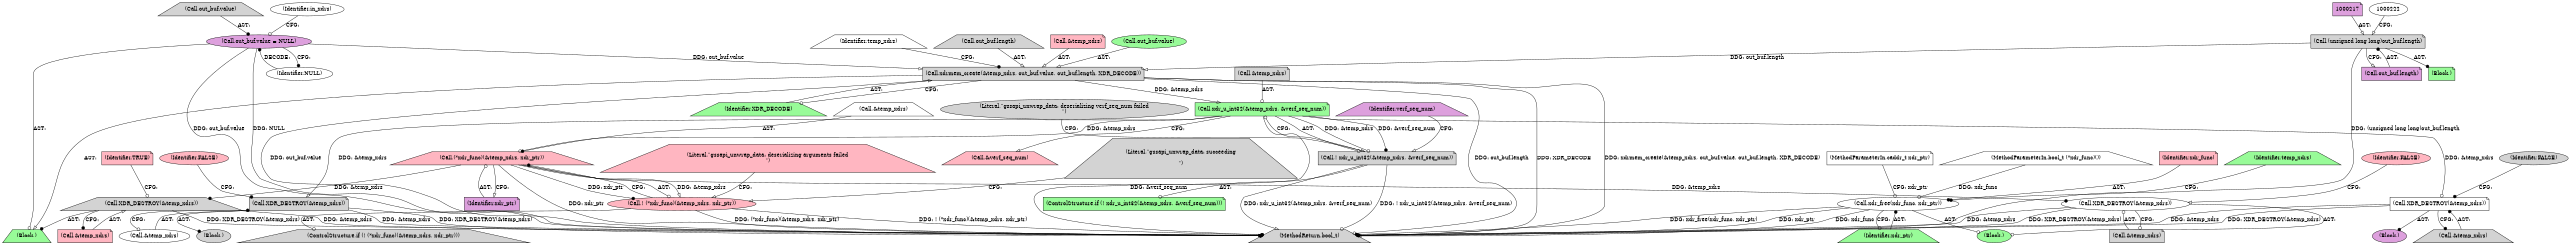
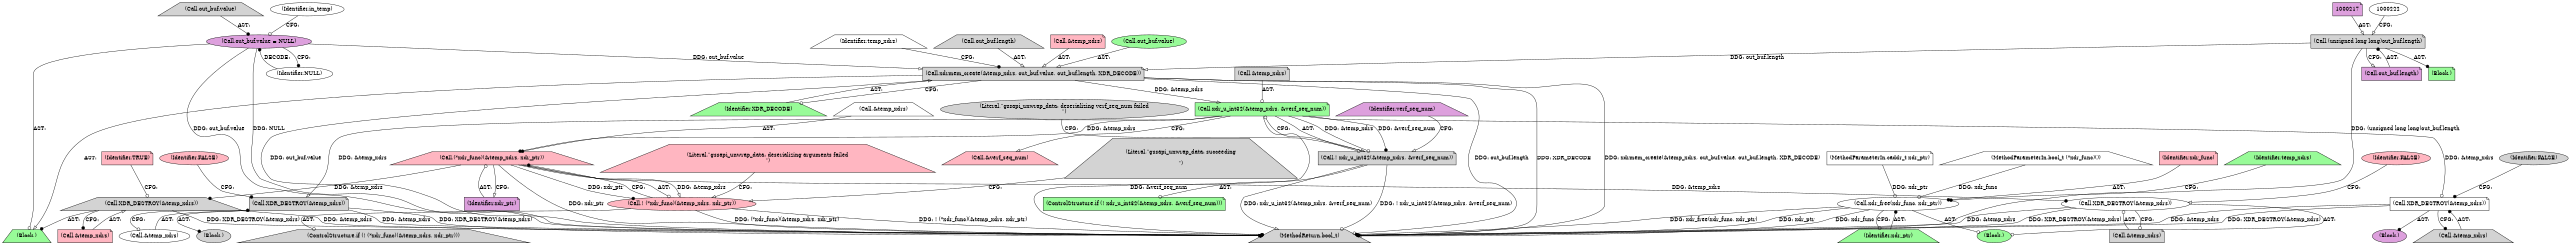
  digraph {
    node [fillcolor=lightgrey shape=note style=filled]
    edge [arrowhead=odot]
    n1 [label="(Call,xdrmem_create(&temp_xdrs, out_buf.value, out_buf.length, XDR_DECODE))"]
    n2 [fillcolor=palegreen label="(Call,xdr_u_int32(&temp_xdrs, &verf_seq_num))"]
    n3 [label="(MethodReturn,bool_t)" shape=trapezium]
    n4 [fillcolor=palegreen label="(Identifier,XDR_DECODE)" shape=trapezium]
    n5 [fillcolor=palegreen label="(Block,)" shape=trapezium]
    n6 [label="(Call,! xdr_u_int32(&temp_xdrs, &verf_seq_num))"]
    n7 [label="(Call,XDR_DESTROY(&temp_xdrs))"]
    n8 [fillcolor=white label="(Call,XDR_DESTROY(&temp_xdrs))"]
    n9 [fillcolor=lightpink label="(Call,(*xdr_func)(&temp_xdrs, xdr_ptr))" shape=trapezium]
    n10 [fillcolor=lightpink label="(Call,&verf_seq_num)" shape=trapezium]
    n11 [fillcolor=plum label="(Call,out_buf.value = NULL)" shape=ellipse]
    n12 [fillcolor=white label="(Identifier,NULL)" shape=ellipse]
    n13 [label="(Call,(unsigned long long)out_buf.length)"]
    n14 [fillcolor=plum label="(Call,out_buf.length)"]
    n15 [fillcolor=palegreen label="(Block,)"]
    n16 [fillcolor=palegreen label="(ControlStructure,if (! xdr_u_int32(&temp_xdrs, &verf_seq_num)))"]
    n17 [label="(Block,)" shape=ellipse]
    n18 [fillcolor=white label="(Call,&temp_xdrs)" shape=ellipse]
    n19 [label="(Call,&temp_xdrs)" shape=trapezium]
    n20 [fillcolor=plum label="(Block,)" shape=ellipse]
    n21 [fillcolor=lightpink label="(Call,! (*xdr_func)(&temp_xdrs, xdr_ptr))" shape=ellipse]
    n22 [fillcolor=white label="(Call,XDR_DESTROY(&temp_xdrs))" shape=ellipse]
    n23 [label="(Call,XDR_DESTROY(&temp_xdrs))" shape=trapezium]
    n24 [fillcolor=plum label="(Identifier,xdr_ptr)"]
    n25 [label="(ControlStructure,if (! (*xdr_func)(&temp_xdrs, xdr_ptr)))" shape=trapezium]
    n26 [fillcolor=white label="(Call,xdr_free(xdr_func, xdr_ptr))" shape=ellipse]
    n27 [fillcolor=palegreen label="(Identifier,xdr_ptr)" shape=trapezium]
    n28 [fillcolor=palegreen label="(Block,)" shape=ellipse]
    n29 [label="(Call,&temp_xdrs)"]
    n30 [fillcolor=lightpink label="(Call,&temp_xdrs)"]
    n31 [label="(Call,out_buf.value)" shape=trapezium]
-   n32 [fillcolor=white label="(Identifier,in_xdrs)" shape=ellipse]
+   n32 [fillcolor=white label="(Identifier,in_temp)" shape=ellipse]
    n33 [fillcolor=white label="(Call,&temp_xdrs)" shape=trapezium]
    n34 [fillcolor=lightpink label="(Literal,\"gssapi_unwrap_data: deserializing arguments failed\n\")" shape=trapezium]
    n35 [fillcolor=lightpink label="(Call,&temp_xdrs)"]
    n36 [fillcolor=lightpink label="(Identifier,FALSE)" shape=ellipse]
    n37 [label="(Identifier,FALSE)" shape=ellipse]
    n38 [label="(Literal,\"gssapi_unwrap_data: deserializing verf_seq_num failed\n\")" shape=ellipse]
    n39 [fillcolor=white label="(MethodParameterIn,caddr_t xdr_ptr)"]
    n40 [fillcolor=palegreen label="(Call,out_buf.value)" shape=ellipse]
    n41 [fillcolor=white label="(MethodParameterIn,bool_t (*xdr_func)())" shape=trapezium]
    n42 [fillcolor=lightpink label="(Identifier,xdr_func)"]
    n43 [label="(Literal,\"gssapi_unwrap_data: succeeding\n\n\")" shape=trapezium]
    n44 [label="(Call,&temp_xdrs)"]
    n45 [fillcolor=plum label="(Identifier,verf_seq_num)" shape=trapezium]
    n46 [fillcolor=lightpink label="(Identifier,FALSE)" shape=ellipse]
    n47 [fillcolor=white label="(Identifier,temp_xdrs)" shape=trapezium]
    n48 [label="(Call,out_buf.length)" shape=trapezium]
    n49 [fillcolor=lightpink label="(Identifier,TRUE)"]
    n50 [fillcolor=palegreen label="(Identifier,temp_xdrs)" shape=trapezium]
    1000217 [fillcolor=plum]
    1000222 [fillcolor=white shape=ellipse]
    n1 -> n2 [arrowhead=onormal label="DDG: &temp_xdrs"]
    n1 -> n3 [label="DDG: XDR_DECODE"]
    n1 -> n3 [label="DDG: xdrmem_create(&temp_xdrs, out_buf.value, out_buf.length, XDR_DECODE)"]
    n1 -> n3 [label="DDG: out_buf.value"]
    n1 -> n3 [label="DDG: out_buf.length"]
    n1 -> n4 [label="CFG: "]
    n1 -> n5 [arrowhead=onormal label="AST: "]
    n2 -> n3 [arrowhead=dot label="DDG: &verf_seq_num"]
    n2 -> n6 [label="AST: "]
    n2 -> n6 [label="DDG: &temp_xdrs"]
    n2 -> n6 [arrowhead=dot label="DDG: &verf_seq_num"]
    n2 -> n7 [arrowhead=onormal label="DDG: &temp_xdrs"]
    n2 -> n8 [label="DDG: &temp_xdrs"]
-   n2 -> n9 [label="DDG: &temp_xdrs"]
+   n2 -> n9 [arrowhead=dot label="DDG: &temp_xdrs"]
    n2 -> n10 [arrowhead=onormal label="CFG: "]
    n4 -> n1 [arrowhead=onormal label="AST: "]
    n6 -> n2 [label="CFG: "]
    n6 -> n3 [arrowhead=onormal label="DDG: xdr_u_int32(&temp_xdrs, &verf_seq_num)"]
    n6 -> n3 [label="DDG: ! xdr_u_int32(&temp_xdrs, &verf_seq_num)"]
    n6 -> n16 [label="AST: "]
    n7 -> n3 [arrowhead=onormal label="DDG: &temp_xdrs"]
    n7 -> n3 [arrowhead=dot label="DDG: XDR_DESTROY(&temp_xdrs)"]
    n7 -> n17 [arrowhead=dot label="AST: "]
    n7 -> n18 [label="CFG: "]
    n8 -> n3 [label="DDG: XDR_DESTROY(&temp_xdrs)"]
    n8 -> n3 [label="DDG: &temp_xdrs"]
    n8 -> n19 [arrowhead=dot label="CFG: "]
    n8 -> n20 [arrowhead=dot label="AST: "]
    n9 -> n3 [arrowhead=onormal label="DDG: xdr_ptr"]
    n9 -> n21 [label="AST: "]
    n9 -> n21 [arrowhead=onormal label="DDG: &temp_xdrs"]
    n9 -> n21 [arrowhead=dot label="DDG: xdr_ptr"]
    n9 -> n22 [arrowhead=dot label="DDG: &temp_xdrs"]
    n9 -> n23 [arrowhead=dot label="DDG: &temp_xdrs"]
    n9 -> n24 [arrowhead=onormal label="CFG: "]
    n11 -> n1 [arrowhead=onormal label="DDG: out_buf.value"]
    n11 -> n3 [arrowhead=dot label="DDG: out_buf.value"]
    n11 -> n3 [label="DDG: NULL"]
    n11 -> n5 [label="AST: "]
    n11 -> n12 [arrowhead=dot label="CFG: "]
    n12 -> n11 [arrowhead=dot label="DECODE: "]
    n13 -> n1 [arrowhead=onormal label="DDG: out_buf.length"]
    n13 -> n3 [arrowhead=onormal label="DDG: (unsigned long long)out_buf.length"]
    n13 -> n14 [arrowhead=onormal label="CFG: "]
    n13 -> n15 [arrowhead=dot label="AST: "]
    n14 -> n13 [arrowhead=dot label="AST: "]
    n18 -> n7 [arrowhead=dot label="AST: "]
    n19 -> n8 [arrowhead=dot label="AST: "]
    n21 -> n3 [arrowhead=dot label="DDG: ! (*xdr_func)(&temp_xdrs, xdr_ptr)"]
    n21 -> n3 [label="DDG: (*xdr_func)(&temp_xdrs, xdr_ptr)"]
    n21 -> n9 [arrowhead=dot label="CFG: "]
    n21 -> n25 [label="AST: "]
    n22 -> n3 [arrowhead=onormal label="DDG: &temp_xdrs"]
    n22 -> n3 [arrowhead=dot label="DDG: XDR_DESTROY(&temp_xdrs)"]
    n22 -> n28 [label="AST: "]
    n22 -> n29 [label="CFG: "]
    n23 -> n3 [arrowhead=dot label="DDG: &temp_xdrs"]
    n23 -> n3 [arrowhead=onormal label="DDG: XDR_DESTROY(&temp_xdrs)"]
    n23 -> n5 [arrowhead=dot label="AST: "]
    n23 -> n30 [arrowhead=dot label="CFG: "]
    n24 -> n9 [label="AST: "]
    n26 -> n3 [arrowhead=dot label="DDG: xdr_free(xdr_func, xdr_ptr)"]
    n26 -> n3 [label="DDG: xdr_ptr"]
    n26 -> n3 [arrowhead=onormal label="DDG: xdr_func"]
    n26 -> n27 [label="CFG: "]
    n26 -> n28 [label="AST: "]
    n27 -> n26 [arrowhead=dot label="AST: "]
    n29 -> n22 [label="AST: "]
    n30 -> n23 [arrowhead=onormal label="AST: "]
    n31 -> n11 [arrowhead=dot label="AST: "]
    n32 -> n11 [label="CFG: "]
    n33 -> n9 [arrowhead=dot label="AST: "]
    n34 -> n21 [arrowhead=onormal label="CFG: "]
    n35 -> n1 [arrowhead=onormal label="AST: "]
    n36 -> n7 [arrowhead=dot label="CFG: "]
    n37 -> n8 [arrowhead=dot label="CFG: "]
    n38 -> n6 [arrowhead=onormal label="CFG: "]
-   n39 -> n26 [label="CFG: xdr_ptr"]
+   n39 -> n26 [label="DDG: xdr_ptr"]
    n40 -> n1 [arrowhead=onormal label="AST: "]
    n41 -> n26 [label="DDG: xdr_func"]
    n42 -> n26 [arrowhead=dot label="AST: "]
    n43 -> n21 [arrowhead=onormal label="CFG: "]
    n44 -> n2 [label="AST: "]
    n45 -> n6 [arrowhead=onormal label="CFG: "]
    n46 -> n22 [arrowhead=onormal label="CFG: "]
    n47 -> n1 [arrowhead=dot label="CFG: "]
    n48 -> n1 [arrowhead=onormal label="AST: "]
    n49 -> n23 [label="CFG: "]
    n50 -> n26 [arrowhead=dot label="CFG: "]
    1000217 -> n13 [arrowhead=onormal label="AST: "]
    1000222 -> n13 [arrowhead=onormal label="CFG: "]
  }
